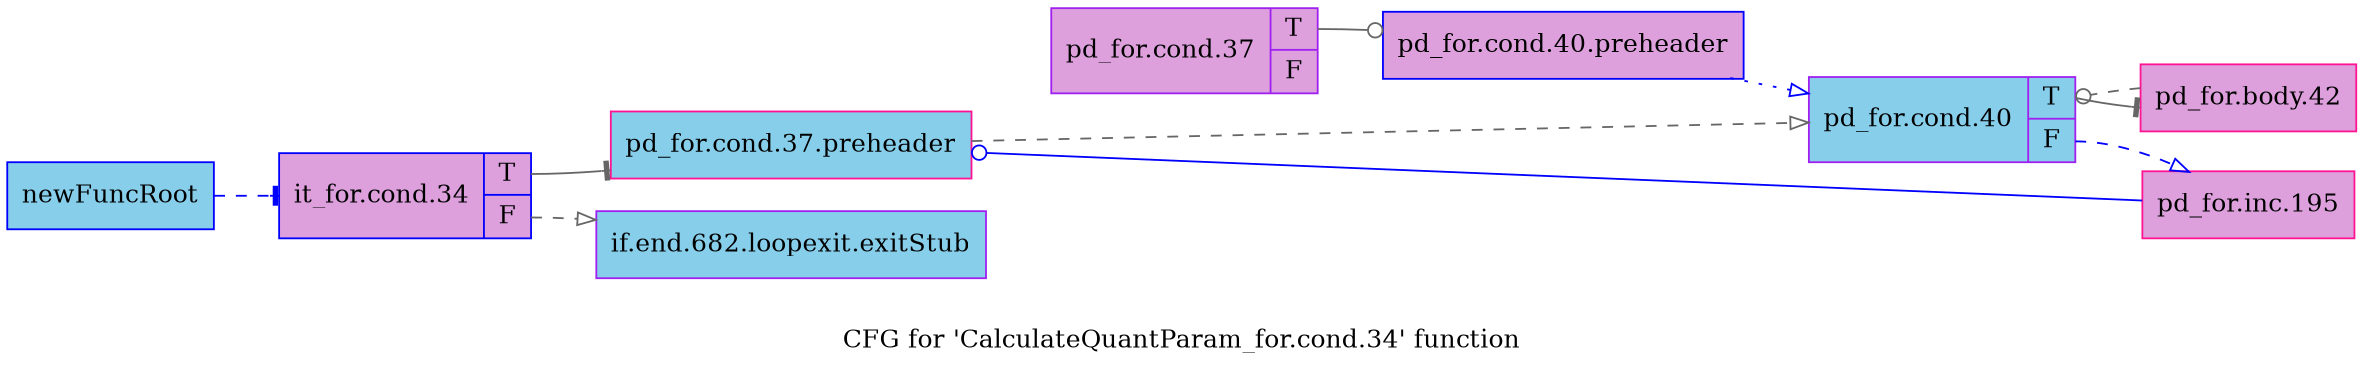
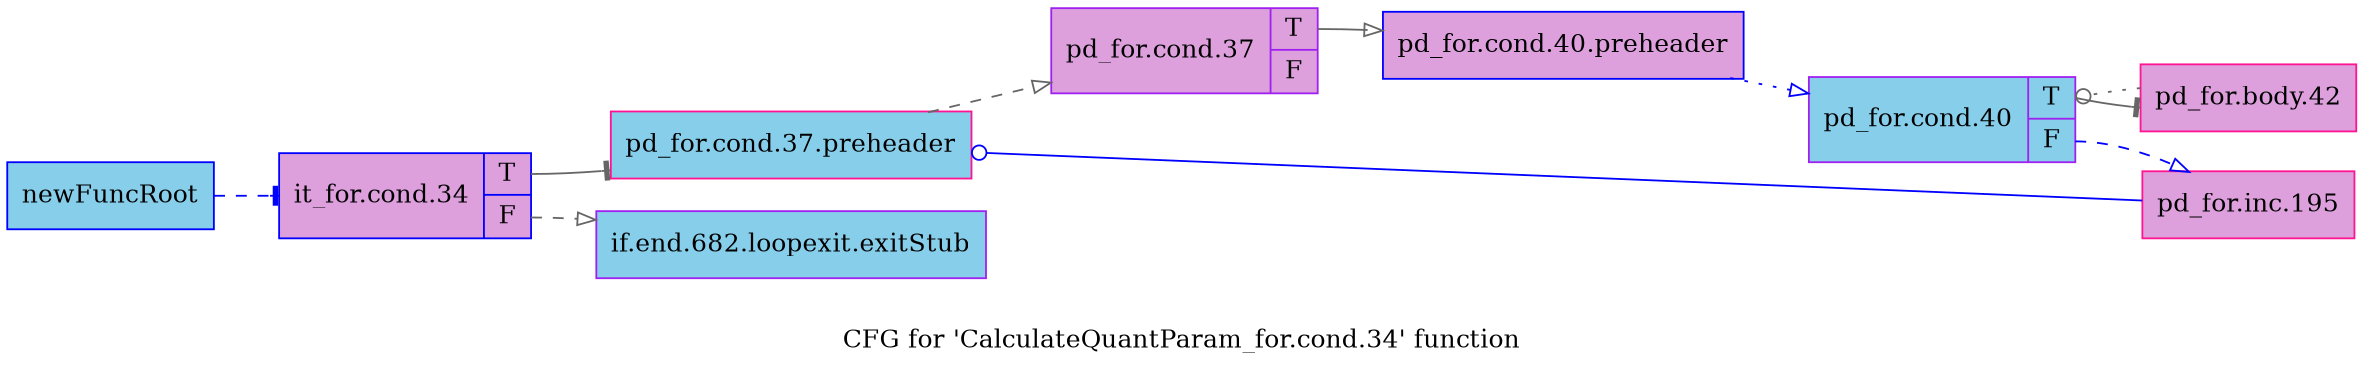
  digraph {
    label="CFG for 'CalculateQuantParam_for.cond.34' function"
    rankdir=LR
    node [color=blue fillcolor=plum shape=record style=filled]
    edge [arrowhead=onormal color=gray40 style=dashed]
    n1 [fillcolor=skyblue label="{newFuncRoot}"]
    n2 [label="{it_for.cond.34|{<s0>T|<s1>F}}"]
    n3 [color=purple fillcolor=skyblue label="{if.end.682.loopexit.exitStub}"]
    n4 [color=deeppink fillcolor=skyblue label="{pd_for.cond.37.preheader}"]
    n5 [color=purple label="{pd_for.cond.37|{<s0>T|<s1>F}}"]
    n6 [label="{pd_for.cond.40.preheader}"]
    n7 [color=purple fillcolor=skyblue label="{pd_for.cond.40|{<s0>T|<s1>F}}"]
    n8 [color=deeppink label="{pd_for.body.42}"]
    n9 [color=deeppink label="{pd_for.inc.195}"]
    n1 -> n2 [arrowhead=tee color=blue]
    n2 -> n3 [tailport=s1]
    n2 -> n4 [arrowhead=tee style=solid tailport=s0]
-   n4 -> n7
-   n5 -> n6 [arrowhead=odot style=solid tailport=s0]
+   n4 -> n5
+   n5 -> n6 [style=solid tailport=s0]
    n6 -> n7 [color=blue style=dotted]
    n7 -> n8 [arrowhead=tee style=solid tailport=s0]
    n7 -> n9 [color=blue tailport=s1]
-   n8 -> n7 [arrowhead=odot]
+   n8 -> n7 [arrowhead=odot style=dotted]
    n9 -> n4 [arrowhead=odot color=blue style=solid]
  }
